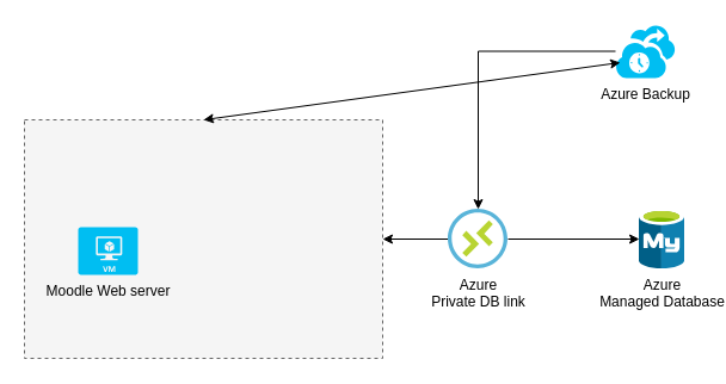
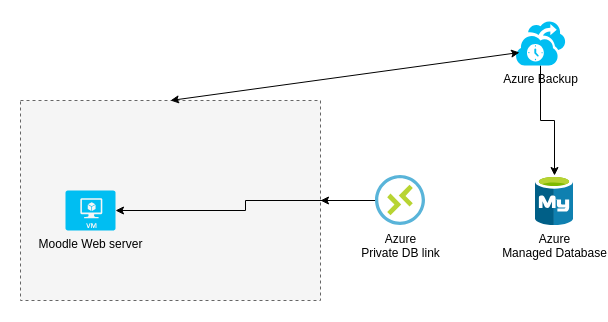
  <mxCell id="0" />
  <mxCell id="1" parent="0" />
  <mxCell id="2" value="" style="rounded=0;whiteSpace=wrap;html=1;fillColor=#f5f5f5;strokeColor=#666666;fontColor=#333333;dashed=1;" vertex="1" parent="1"><mxGeometry x="20" y="100" width="300" height="200" as="geometry" /></mxCell>
  <mxCell id="3" value="Moodle Web server" style="verticalLabelPosition=bottom;html=1;verticalAlign=top;align=center;strokeColor=none;fillColor=#00BEF2;shape=mxgraph.azure.virtual_machine;" vertex="1" parent="1"><mxGeometry x="65" y="190" width="50" height="40" as="geometry" /></mxCell>
- <mxCell id="4" value="" style="edgeStyle=orthogonalEdgeStyle;rounded=0;orthogonalLoop=1;jettySize=auto;html=1;" edge="1" parent="1" source="5" target="9"><mxGeometry relative="1" as="geometry" /></mxCell>
+ <mxCell id="4" value="" style="edgeStyle=orthogonalEdgeStyle;rounded=0;orthogonalLoop=1;jettySize=auto;html=1;" edge="1" parent="1" source="5" target="6"><mxGeometry relative="1" as="geometry" /></mxCell>
  <mxCell id="5" value="Azure Backup" style="verticalLabelPosition=bottom;html=1;verticalAlign=top;align=center;strokeColor=none;fillColor=#00BEF2;shape=mxgraph.azure.backup_service;" vertex="1" parent="1"><mxGeometry x="515" y="20" width="50" height="45" as="geometry" /></mxCell>
  <mxCell id="6" value="Azure &lt;br&gt;Managed Database" style="aspect=fixed;html=1;points=[];align=center;image;fontSize=12;image=img/lib/mscae/Azure_Database_for_MySQL_servers.svg;" vertex="1" parent="1"><mxGeometry x="535" y="175" width="38" height="50" as="geometry" /></mxCell>
- <mxCell id="7" value="" style="edgeStyle=orthogonalEdgeStyle;rounded=0;orthogonalLoop=1;jettySize=auto;html=1;" edge="1" parent="1" source="9" target="6"><mxGeometry relative="1" as="geometry" /></mxCell>
+ <mxCell id="7" value="" style="edgeStyle=orthogonalEdgeStyle;rounded=0;orthogonalLoop=1;jettySize=auto;html=1;" edge="1" parent="1" source="9" target="3"><mxGeometry relative="1" as="geometry" /></mxCell>
  <mxCell id="8" value="" style="edgeStyle=orthogonalEdgeStyle;rounded=0;orthogonalLoop=1;jettySize=auto;html=1;" edge="1" parent="1" source="9" target="2"><mxGeometry relative="1" as="geometry" /></mxCell>
  <mxCell id="9" value="Azure&lt;br&gt;Private DB link" style="aspect=fixed;html=1;points=[];align=center;image;fontSize=12;image=img/lib/mscae/Connections.svg;" vertex="1" parent="1"><mxGeometry x="375" y="175" width="50" height="50" as="geometry" /></mxCell>
  <mxCell id="10" value="" style="endArrow=classic;startArrow=classic;html=1;entryX=0.08;entryY=0.711;entryDx=0;entryDy=0;entryPerimeter=0;exitX=0.5;exitY=0;exitDx=0;exitDy=0;" edge="1" parent="1" source="2" target="5"><mxGeometry width="50" height="50" relative="1" as="geometry"><mxPoint x="385" y="50" as="sourcePoint" /><mxPoint x="455" y="50" as="targetPoint" /></mxGeometry></mxCell>
